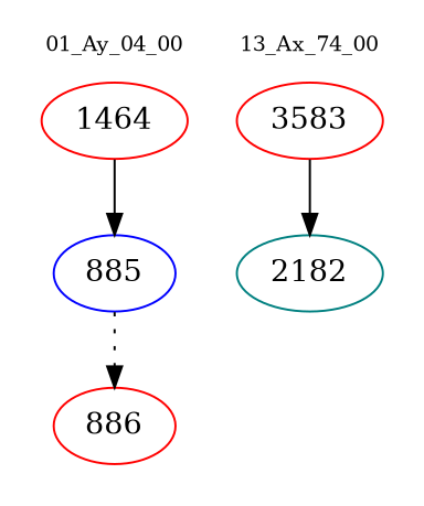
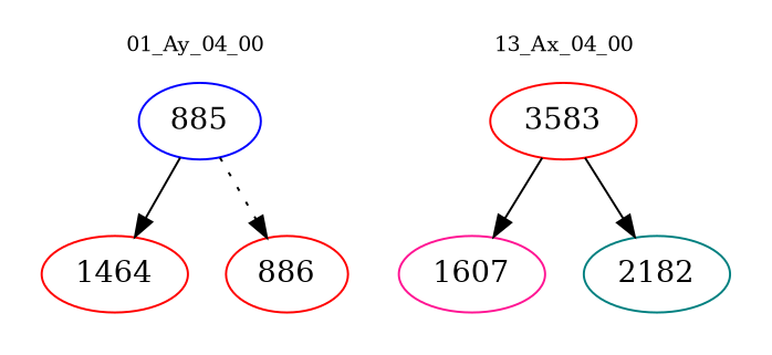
  digraph {
    node [color=red]
    edge [color=black style=solid]
    n1 [color=blue label=885]
    n2 [label=1464]
    n3 [label=886]
    n4 [label=3583]
+   n5 [color=deeppink label=1607]
    n6 [color=teal label=2182]
    subgraph cluster_1 {
      color=white
      fontsize=10
      label="01_Ay_04_00"
      n1
      n2
      n3
    }
    subgraph cluster_2 {
      color=white
      fontsize=10
-     label="13_Ax_74_00"
+     label="13_Ax_04_00"
      n4
+     n5
      n6
    }
-   n2 -> n1
+   n1 -> n2
    n1 -> n3 [style=dotted]
+   n4 -> n5
    n4 -> n6
  }
